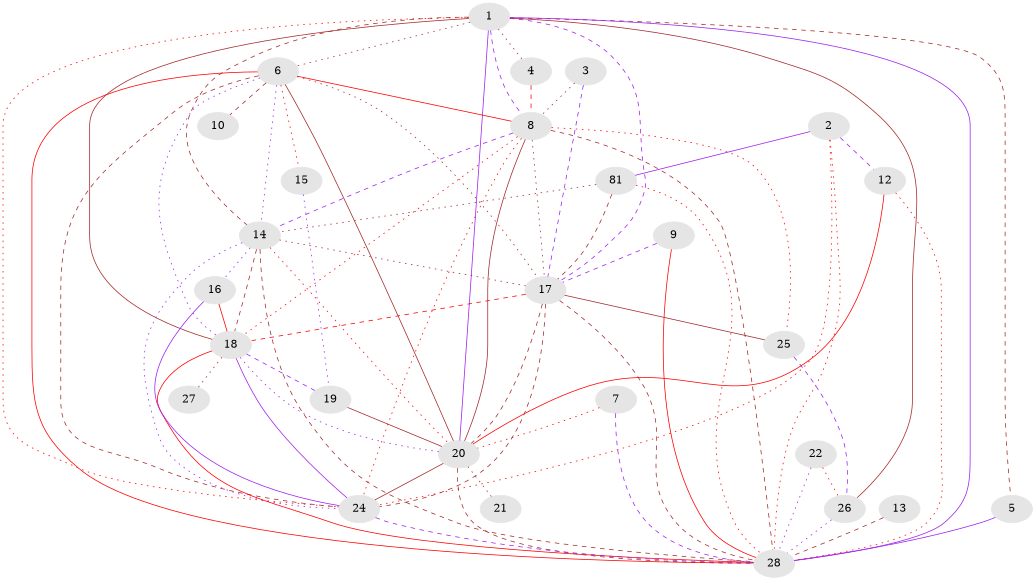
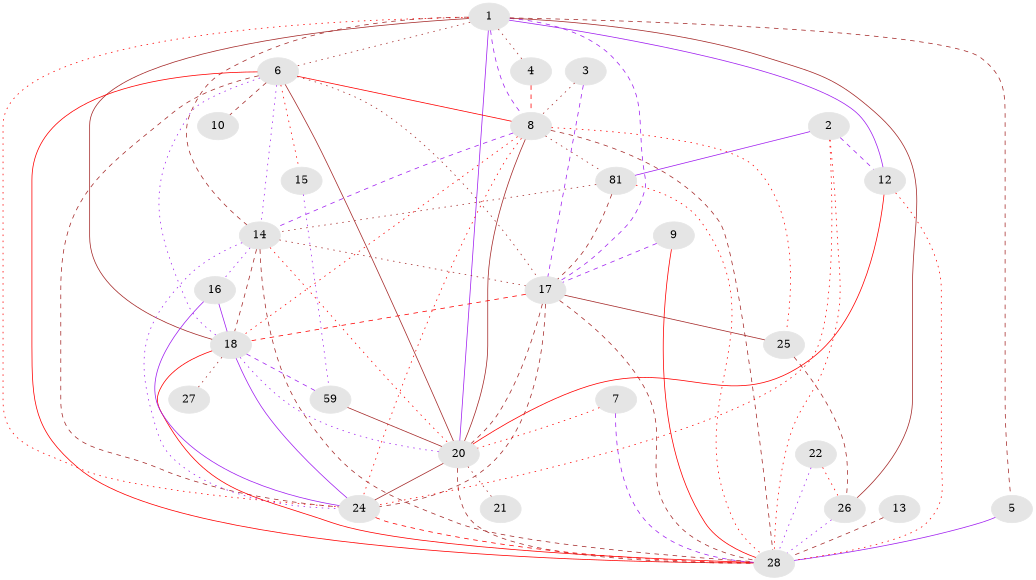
  graph {
    node [color=gray90 style=filled]
    edge [color=brown style=dotted weight=1.0]
    1
    4
    5
    6
    8
    14
    17
    18
    20
    24
    26
    28
    10
    15
    25
    16
-   19
+   19 [label=59]
    27
    21
    2
    n21 [label=81]
    12
    3
    9
    7
    13
    22
    1 -- 4
    1 -- 5 [style=dashed]
    1 -- 6 [weight=2.0]
    1 -- 8 [color=purple style=dashed weight=3.0]
    1 -- 14 [style=dashed weight=2.0]
    1 -- 17 [color=purple style=dashed weight=2.0]
    1 -- 18 [style=solid weight=2.0]
    1 -- 20 [color=purple style=solid weight=2.0]
    1 -- 24 [color=red weight=2.0]
    1 -- 26 [style=solid]
-   1 -- 28 [color=purple style=solid weight=3.0]
+   1 -- 12 [color=purple style=solid weight=3.0]
    4 -- 8 [color=red style=dashed]
    5 -- 28 [color=purple style=solid weight=2.0]
    6 -- 8 [color=red style=solid]
    6 -- 14 [color=purple weight=3.0]
    6 -- 17
    6 -- 18 [color=purple]
    6 -- 20 [style=solid weight=2.0]
    6 -- 24 [style=dashed]
    6 -- 28 [color=red style=solid]
    6 -- 10 [style=dashed]
    6 -- 15 [color=red]
    8 -- 14 [color=purple style=dashed]
-   8 -- 17 [weight=2.0]
+   8 -- n21 [weight=2.0]
    8 -- 18 [color=red]
    8 -- 20 [style=solid]
    8 -- 24 [color=red]
    8 -- 28 [style=dashed]
    8 -- 25 [color=red]
    14 -- 17
    14 -- 18 [style=dashed]
    14 -- 20 [color=red]
    14 -- 24 [color=purple]
    14 -- 28 [style=dashed]
    14 -- 16 [color=purple]
    17 -- 18 [color=red style=dashed]
    17 -- 20 [style=dashed weight=2.0]
    17 -- 24 [style=dashed weight=4.0]
    17 -- 28 [style=dashed weight=2.0]
    17 -- 25 [style=solid]
    18 -- 20 [color=purple]
    18 -- 24 [color=purple style=solid weight=3.0]
    18 -- 28 [color=red style=solid]
    18 -- 19 [color=purple style=dashed weight=2.0]
    18 -- 27
    20 -- 24 [style=solid weight=2.0]
    20 -- 28 [style=dashed]
    20 -- 21
-   24 -- 28 [color=purple style=dashed]
+   24 -- 28 [color=red style=dashed]
    26 -- 28 [color=purple weight=2.0]
    15 -- 19 [color=purple]
-   25 -- 26 [color=purple style=dashed]
-   16 -- 18 [color=red style=solid]
+   25 -- 26 [style=dashed]
+   16 -- 18 [color=purple style=solid]
    16 -- 24 [color=purple style=solid]
    19 -- 20 [style=solid]
    2 -- 24 [color=red]
    2 -- 28 [color=red]
    2 -- n21 [color=purple style=solid]
    2 -- 12 [color=purple style=dashed]
    n21 -- 14
    n21 -- 17 [style=dashed]
    n21 -- 28 [color=red]
    12 -- 20 [color=red style=solid]
    12 -- 28 [color=red weight=2.0]
    3 -- 8 [weight=2.0]
    3 -- 17 [color=purple style=dashed]
    9 -- 17 [color=purple style=dashed]
    9 -- 28 [color=red style=solid]
    7 -- 20 [color=red]
    7 -- 28 [color=purple style=dashed]
    13 -- 28 [style=dashed]
    22 -- 26 [color=red]
    22 -- 28 [color=purple]
  }
